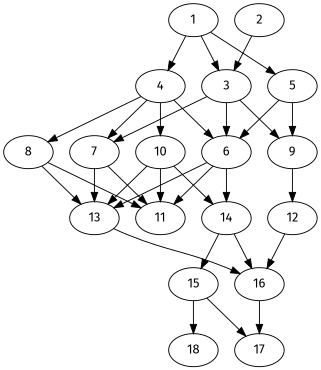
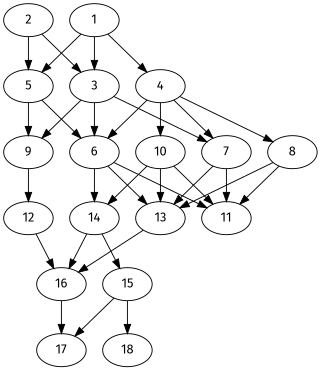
  digraph {
    fontname="Fira Sans"
    node [alpha=0.05 fontname="Fira Sans"]
    edge [fontname="Fira Sans"]
    1 [alpha=0.12 expect_size=18310144]
    3 [alpha=0.12 expect_size=8302592]
    4 [alpha=0.14 expect_size=16894976]
    5 [alpha=0.11 expect_size=35149824]
    6 [alpha=0.10 expect_size=43722752]
    7 [alpha=0.08 expect_size=46323712]
    9 [alpha=0.15 expect_size=38566912]
    8 [expect_size=23106560]
    10 [alpha=0.17 expect_size=32500736]
    11 [expect_size=23310336]
    13 [alpha=0.18 expect_size=45631488]
    14 [alpha=0.13 expect_size=26769408]
    12 [alpha=0.14 expect_size=52263936]
    2 [alpha=0.17 expect_size=49050624]
    16 [alpha=0.19 expect_size=40215552]
    15 [alpha=0.10 expect_size=13632512]
    17 [alpha=0.03 expect_size=15478784]
    18 [expect_size=35010560]
    1 -> 3
    1 -> 4
    1 -> 5
    3 -> 6
    3 -> 7
    3 -> 9
    4 -> 6
    4 -> 7
    4 -> 8
    4 -> 10
    5 -> 6
    5 -> 9
    6 -> 11
    6 -> 13
    6 -> 14
    7 -> 11
    7 -> 13
    9 -> 12
    8 -> 11
    8 -> 13
    10 -> 11
    10 -> 13
    10 -> 14
    13 -> 16
    14 -> 16
    14 -> 15
    12 -> 16
    2 -> 3
+   2 -> 5
    16 -> 17
    15 -> 17
    15 -> 18
  }
